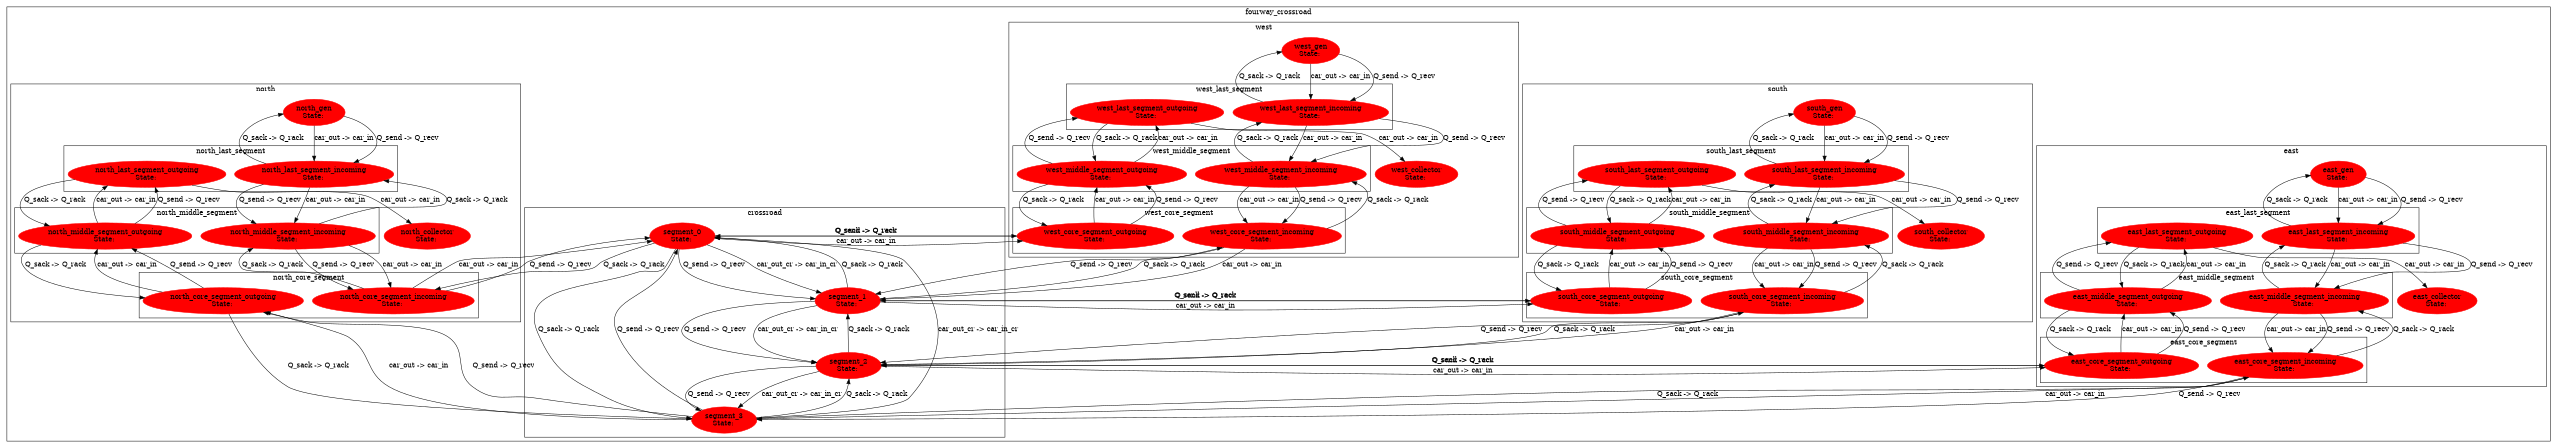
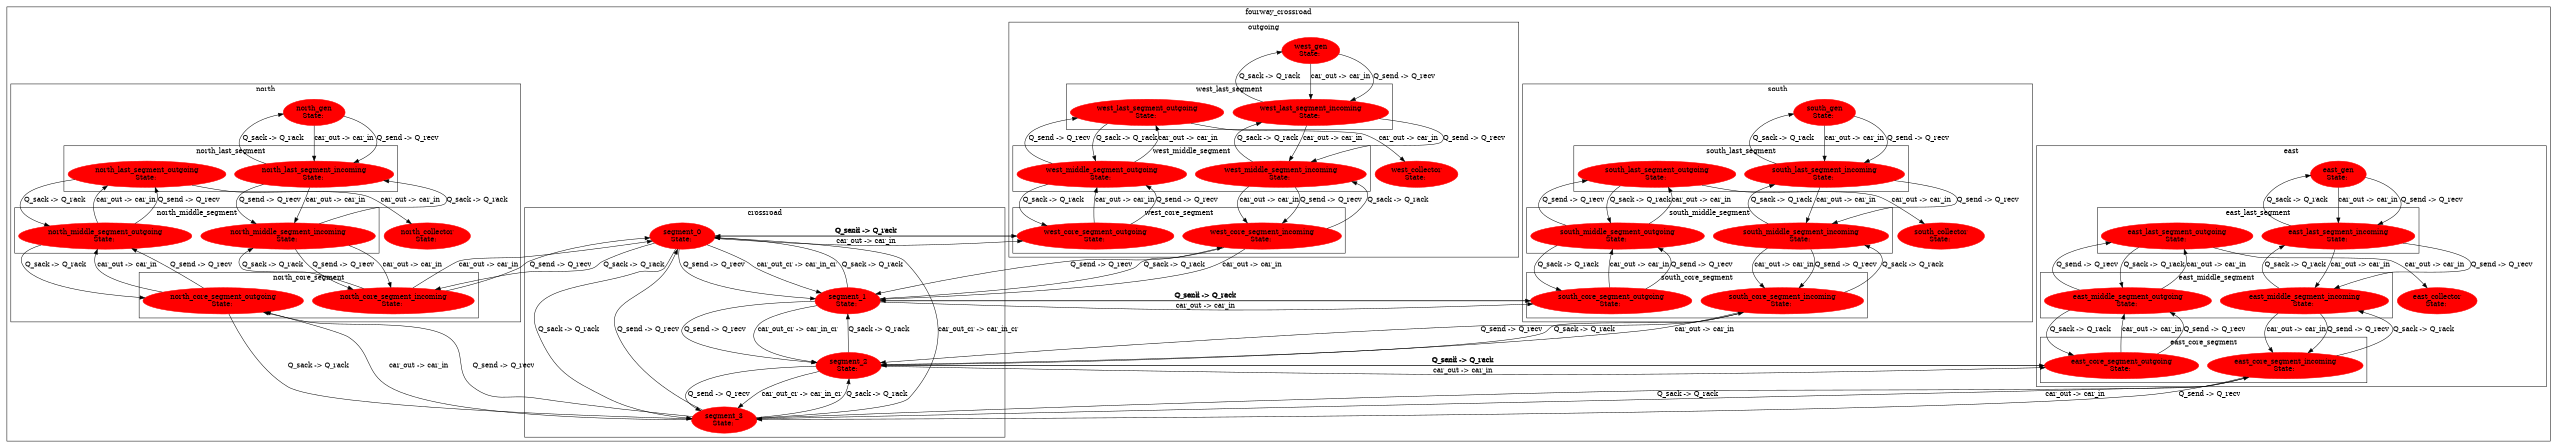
  digraph {
    node [color=red style=filled]
    n1 [label="north_last_segment_incoming\nState: "]
    n2 [label="north_last_segment_outgoing\nState: "]
    n3 [label="north_middle_segment_incoming\nState: "]
    n4 [label="north_middle_segment_outgoing\nState: "]
    n5 [label="north_core_segment_incoming\nState: "]
    n6 [label="north_core_segment_outgoing\nState: "]
    n7 [label="north_gen\nState: "]
    n8 [label="north_collector\nState: "]
    n9 [label="east_last_segment_incoming\nState: "]
    n10 [label="east_last_segment_outgoing\nState: "]
    n11 [label="east_middle_segment_incoming\nState: "]
    n12 [label="east_middle_segment_outgoing\nState: "]
    n13 [label="east_core_segment_incoming\nState: "]
    n14 [label="east_core_segment_outgoing\nState: "]
    n15 [label="east_gen\nState: "]
    n16 [label="east_collector\nState: "]
    n17 [label="south_last_segment_incoming\nState: "]
    n18 [label="south_last_segment_outgoing\nState: "]
    n19 [label="south_middle_segment_incoming\nState: "]
    n20 [label="south_middle_segment_outgoing\nState: "]
    n21 [label="south_core_segment_incoming\nState: "]
    n22 [label="south_core_segment_outgoing\nState: "]
    n23 [label="south_gen\nState: "]
    n24 [label="south_collector\nState: "]
    n25 [label="west_last_segment_incoming\nState: "]
    n26 [label="west_last_segment_outgoing\nState: "]
    n27 [label="west_middle_segment_incoming\nState: "]
    n28 [label="west_middle_segment_outgoing\nState: "]
    n29 [label="west_core_segment_incoming\nState: "]
    n30 [label="west_core_segment_outgoing\nState: "]
    n31 [label="west_gen\nState: "]
    n32 [label="west_collector\nState: "]
    n33 [label="segment_0\nState: "]
    n34 [label="segment_1\nState: "]
    n35 [label="segment_2\nState: "]
    n36 [label="segment_3\nState: "]
    subgraph cluster_1 {
      color=black
      label=fourway_crossroad
      subgraph cluster_2 {
        color=black
        label=north
        n7
        n8
        subgraph cluster_3 {
          color=black
          label=north_last_segment
          n1
          n2
        }
        subgraph cluster_4 {
          color=black
          label=north_middle_segment
          n3
          n4
        }
        subgraph cluster_5 {
          color=black
          label=north_core_segment
          n5
          n6
        }
      }
      subgraph cluster_6 {
        color=black
        label=east
        n15
        n16
        subgraph cluster_7 {
          color=black
          label=east_last_segment
          n9
          n10
        }
        subgraph cluster_8 {
          color=black
          label=east_middle_segment
          n11
          n12
        }
        subgraph cluster_9 {
          color=black
          label=east_core_segment
          n13
          n14
        }
      }
      subgraph cluster_10 {
        color=black
        label=south
        n23
        n24
        subgraph cluster_11 {
          color=black
          label=south_last_segment
          n17
          n18
        }
        subgraph cluster_12 {
          color=black
          label=south_middle_segment
          n19
          n20
        }
        subgraph cluster_13 {
          color=black
          label=south_core_segment
          n21
          n22
        }
      }
      subgraph cluster_14 {
        color=black
-       label=west
+       label=outgoing
        n31
        n32
        subgraph cluster_15 {
          color=black
          label=west_last_segment
          n25
          n26
        }
        subgraph cluster_16 {
          color=black
          label=west_middle_segment
          n27
          n28
        }
        subgraph cluster_17 {
          color=black
          label=west_core_segment
          n29
          n30
        }
      }
      subgraph cluster_18 {
        color=black
        label=crossroad
        n33
        n34
        n35
        n36
      }
    }
    n1 -> n3 [label="car_out -> car_in"]
    n1 -> n3 [label="Q_send -> Q_recv"]
    n1 -> n7 [label="Q_sack -> Q_rack"]
    n2 -> n4 [label="Q_sack -> Q_rack"]
    n2 -> n8 [label="car_out -> car_in"]
    n3 -> n1 [label="Q_sack -> Q_rack"]
    n3 -> n5 [label="car_out -> car_in"]
    n3 -> n5 [label="Q_send -> Q_recv"]
    n4 -> n2 [label="car_out -> car_in"]
    n4 -> n2 [label="Q_send -> Q_recv"]
    n4 -> n6 [label="Q_sack -> Q_rack"]
    n5 -> n3 [label="Q_sack -> Q_rack"]
    n5 -> n33 [label="car_out -> car_in"]
    n5 -> n33 [label="Q_send -> Q_recv"]
    n6 -> n4 [label="car_out -> car_in"]
    n6 -> n4 [label="Q_send -> Q_recv"]
    n6 -> n36 [label="Q_sack -> Q_rack"]
    n7 -> n1 [label="car_out -> car_in"]
    n7 -> n1 [label="Q_send -> Q_recv"]
    n9 -> n11 [label="car_out -> car_in"]
    n9 -> n11 [label="Q_send -> Q_recv"]
    n9 -> n15 [label="Q_sack -> Q_rack"]
    n10 -> n12 [label="Q_sack -> Q_rack"]
    n10 -> n16 [label="car_out -> car_in"]
    n11 -> n9 [label="Q_sack -> Q_rack"]
    n11 -> n13 [label="car_out -> car_in"]
    n11 -> n13 [label="Q_send -> Q_recv"]
    n12 -> n10 [label="car_out -> car_in"]
    n12 -> n10 [label="Q_send -> Q_recv"]
    n12 -> n14 [label="Q_sack -> Q_rack"]
    n13 -> n11 [label="Q_sack -> Q_rack"]
    n13 -> n36 [label="car_out -> car_in"]
    n13 -> n36 [label="Q_send -> Q_recv"]
    n14 -> n12 [label="car_out -> car_in"]
    n14 -> n12 [label="Q_send -> Q_recv"]
    n14 -> n35 [label="Q_sack -> Q_rack"]
    n15 -> n9 [label="car_out -> car_in"]
    n15 -> n9 [label="Q_send -> Q_recv"]
    n17 -> n19 [label="car_out -> car_in"]
    n17 -> n19 [label="Q_send -> Q_recv"]
    n17 -> n23 [label="Q_sack -> Q_rack"]
    n18 -> n20 [label="Q_sack -> Q_rack"]
    n18 -> n24 [label="car_out -> car_in"]
    n19 -> n17 [label="Q_sack -> Q_rack"]
    n19 -> n21 [label="car_out -> car_in"]
    n19 -> n21 [label="Q_send -> Q_recv"]
    n20 -> n18 [label="car_out -> car_in"]
    n20 -> n18 [label="Q_send -> Q_recv"]
    n20 -> n22 [label="Q_sack -> Q_rack"]
    n21 -> n19 [label="Q_sack -> Q_rack"]
    n21 -> n35 [label="car_out -> car_in"]
    n21 -> n35 [label="Q_send -> Q_recv"]
    n22 -> n20 [label="car_out -> car_in"]
    n22 -> n20 [label="Q_send -> Q_recv"]
    n22 -> n34 [label="Q_sack -> Q_rack"]
    n23 -> n17 [label="car_out -> car_in"]
    n23 -> n17 [label="Q_send -> Q_recv"]
    n25 -> n27 [label="car_out -> car_in"]
    n25 -> n27 [label="Q_send -> Q_recv"]
    n25 -> n31 [label="Q_sack -> Q_rack"]
    n26 -> n28 [label="Q_sack -> Q_rack"]
    n26 -> n32 [label="car_out -> car_in"]
    n27 -> n25 [label="Q_sack -> Q_rack"]
    n27 -> n29 [label="car_out -> car_in"]
    n27 -> n29 [label="Q_send -> Q_recv"]
    n28 -> n26 [label="car_out -> car_in"]
    n28 -> n26 [label="Q_send -> Q_recv"]
    n28 -> n30 [label="Q_sack -> Q_rack"]
    n29 -> n27 [label="Q_sack -> Q_rack"]
    n29 -> n34 [label="car_out -> car_in"]
    n29 -> n34 [label="Q_send -> Q_recv"]
    n30 -> n28 [label="car_out -> car_in"]
    n30 -> n28 [label="Q_send -> Q_recv"]
    n30 -> n33 [label="Q_sack -> Q_rack"]
    n31 -> n25 [label="car_out -> car_in"]
    n31 -> n25 [label="Q_send -> Q_recv"]
    n33 -> n5 [label="Q_sack -> Q_rack"]
    n33 -> n30 [label="car_out -> car_in"]
    n33 -> n30 [label="Q_send -> Q_recv"]
    n33 -> n34 [label="Q_send -> Q_recv"]
    n33 -> n34 [label="car_out_cr -> car_in_cr"]
    n33 -> n36 [label="Q_sack -> Q_rack"]
    n34 -> n22 [label="car_out -> car_in"]
    n34 -> n22 [label="Q_send -> Q_recv"]
    n34 -> n29 [label="Q_sack -> Q_rack"]
    n34 -> n33 [label="Q_sack -> Q_rack"]
    n34 -> n35 [label="Q_send -> Q_recv"]
    n34 -> n35 [label="car_out_cr -> car_in_cr"]
    n35 -> n14 [label="car_out -> car_in"]
    n35 -> n14 [label="Q_send -> Q_recv"]
    n35 -> n21 [label="Q_sack -> Q_rack"]
    n35 -> n34 [label="Q_sack -> Q_rack"]
    n35 -> n36 [label="Q_send -> Q_recv"]
    n35 -> n36 [label="car_out_cr -> car_in_cr"]
    n36 -> n6 [label="car_out -> car_in"]
    n36 -> n6 [label="Q_send -> Q_recv"]
    n36 -> n13 [label="Q_sack -> Q_rack"]
    n36 -> n33 [label="Q_send -> Q_recv"]
    n36 -> n33 [label="car_out_cr -> car_in_cr"]
    n36 -> n35 [label="Q_sack -> Q_rack"]
  }
